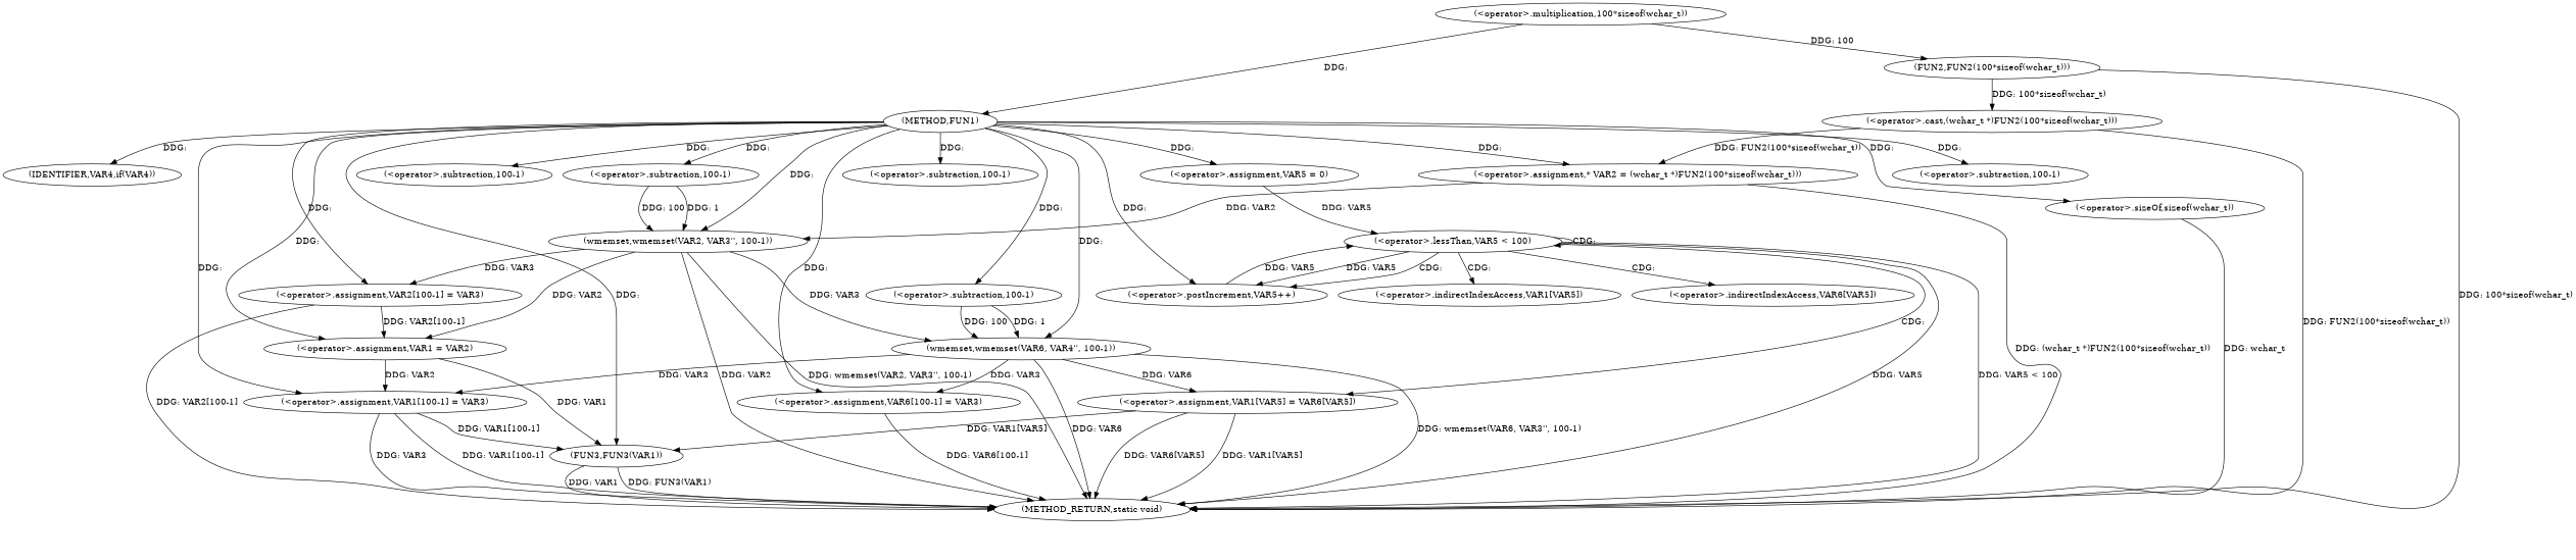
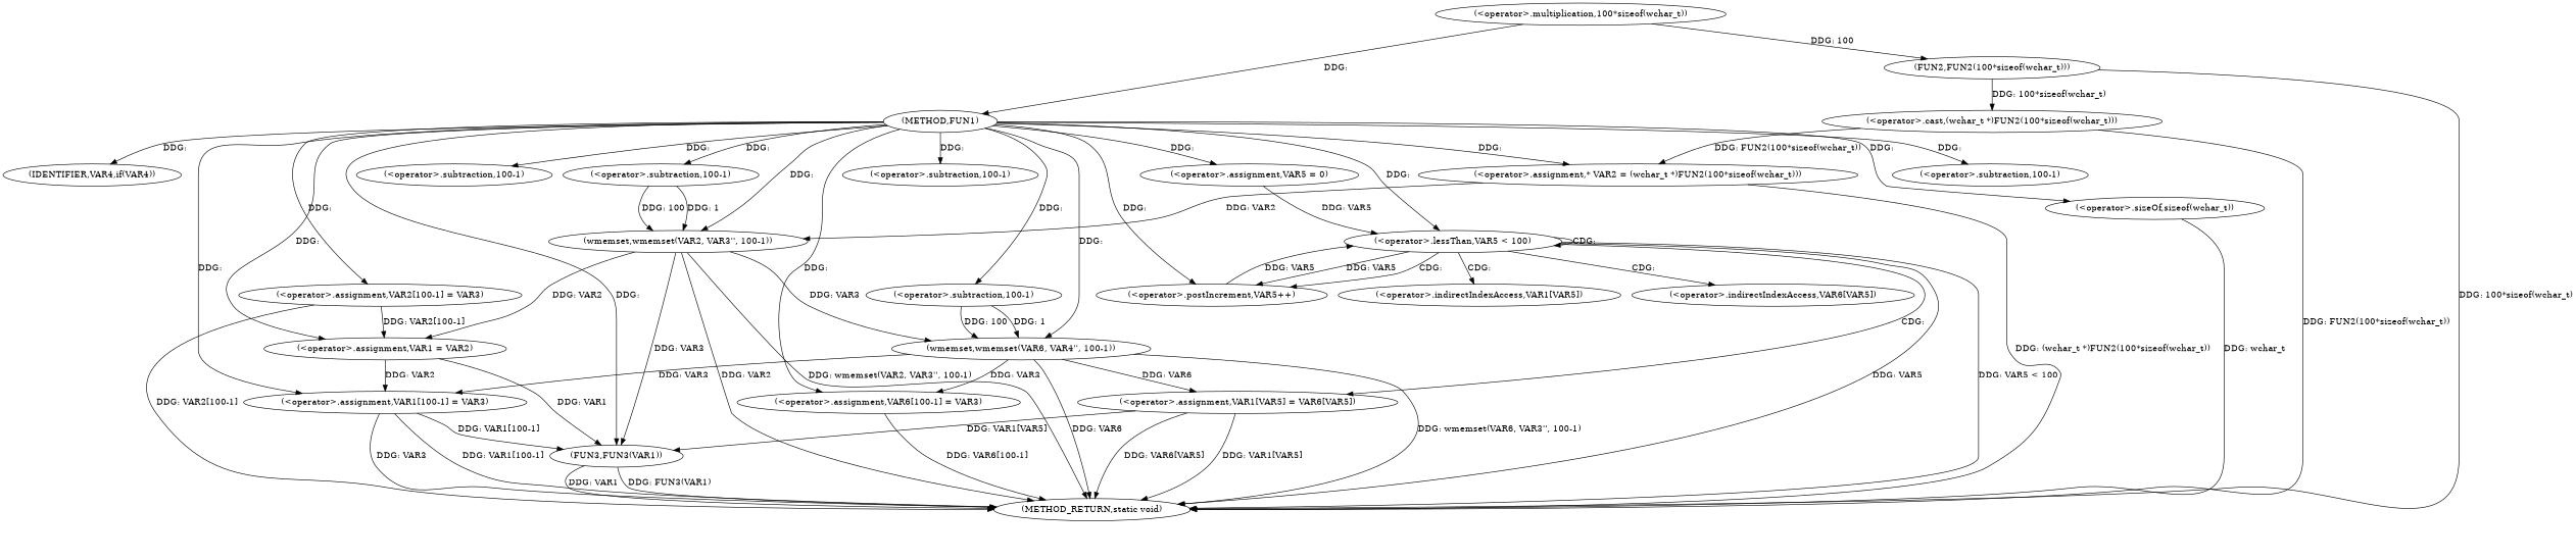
  digraph {
    n1 [label="(METHOD,FUN1)"]
    n2 [label="(<operator>.assignment,* VAR2 = (wchar_t *)FUN2(100*sizeof(wchar_t)))"]
    n3 [label="(<operator>.sizeOf,sizeof(wchar_t))"]
    n4 [label="(wmemset,wmemset(VAR2, VAR3'', 100-1))"]
    n5 [label="(<operator>.subtraction,100-1)"]
    n6 [label="(<operator>.assignment,VAR2[100-1] = VAR3)"]
    n7 [label="(<operator>.subtraction,100-1)"]
    n8 [label="(IDENTIFIER,VAR4,if(VAR4))"]
    n9 [label="(<operator>.assignment,VAR1 = VAR2)"]
    n10 [label="(wmemset,wmemset(VAR6, VAR4'', 100-1))"]
    n11 [label="(<operator>.subtraction,100-1)"]
    n12 [label="(<operator>.assignment,VAR6[100-1] = VAR3)"]
    n13 [label="(<operator>.subtraction,100-1)"]
    n14 [label="(<operator>.assignment,VAR5 = 0)"]
    n15 [label="(<operator>.lessThan,VAR5 < 100)"]
    n16 [label="(<operator>.postIncrement,VAR5++)"]
    n17 [label="(<operator>.assignment,VAR1[100-1] = VAR3)"]
    n18 [label="(<operator>.subtraction,100-1)"]
    n19 [label="(FUN3,FUN3(VAR1))"]
    n20 [label="(METHOD_RETURN,static void)"]
    n21 [label="(<operator>.multiplication,100*sizeof(wchar_t))"]
    n22 [label="(FUN2,FUN2(100*sizeof(wchar_t)))"]
    n23 [label="(<operator>.assignment,VAR1[VAR5] = VAR6[VAR5])"]
    n24 [label="(<operator>.indirectIndexAccess,VAR1[VAR5])"]
    n25 [label="(<operator>.indirectIndexAccess,VAR6[VAR5])"]
    n26 [label="(<operator>.cast,(wchar_t *)FUN2(100*sizeof(wchar_t)))"]
    n1 -> n2 [label="DDG: "]
    n1 -> n3 [label="DDG: "]
    n1 -> n4 [label="DDG: "]
    n1 -> n5 [label="DDG: "]
    n1 -> n6 [label="DDG: "]
    n1 -> n7 [label="DDG: "]
    n1 -> n8 [label="DDG: "]
    n1 -> n9 [label="DDG: "]
    n1 -> n10 [label="DDG: "]
    n1 -> n11 [label="DDG: "]
    n1 -> n12 [label="DDG: "]
    n1 -> n13 [label="DDG: "]
    n1 -> n14 [label="DDG: "]
+   n1 -> n15 [label="DDG: "]
    n1 -> n16 [label="DDG: "]
    n1 -> n17 [label="DDG: "]
    n1 -> n18 [label="DDG: "]
    n1 -> n19 [label="DDG: "]
    n2 -> n4 [label="DDG: VAR2"]
    n2 -> n20 [label="DDG: (wchar_t *)FUN2(100*sizeof(wchar_t))"]
    n3 -> n20 [label="DDG: wchar_t"]
-   n4 -> n6 [label="DDG: VAR3"]
+   n4 -> n19 [label="DDG: VAR3"]
    n4 -> n9 [label="DDG: VAR2"]
    n4 -> n10 [label="DDG: VAR3"]
    n4 -> n20 [label="DDG: VAR2"]
    n4 -> n20 [label="DDG: wmemset(VAR2, VAR3'', 100-1)"]
    n5 -> n4 [label="DDG: 100"]
    n5 -> n4 [label="DDG: 1"]
    n6 -> n9 [label="DDG: VAR2[100-1]"]
    n6 -> n20 [label="DDG: VAR2[100-1]"]
    n9 -> n17 [label="DDG: VAR2"]
    n9 -> n19 [label="DDG: VAR1"]
    n10 -> n12 [label="DDG: VAR3"]
    n10 -> n17 [label="DDG: VAR3"]
    n10 -> n20 [label="DDG: wmemset(VAR6, VAR3'', 100-1)"]
    n10 -> n20 [label="DDG: VAR6"]
    n10 -> n23 [label="DDG: VAR6"]
    n11 -> n10 [label="DDG: 100"]
    n11 -> n10 [label="DDG: 1"]
    n12 -> n20 [label="DDG: VAR6[100-1]"]
    n14 -> n15 [label="DDG: VAR5"]
    n15 -> n15 [label="CDG: "]
    n15 -> n16 [label="DDG: VAR5"]
    n15 -> n16 [label="CDG: "]
    n15 -> n20 [label="DDG: VAR5"]
    n15 -> n20 [label="DDG: VAR5 < 100"]
    n15 -> n23 [label="CDG: "]
    n15 -> n24 [label="CDG: "]
    n15 -> n25 [label="CDG: "]
    n16 -> n15 [label="DDG: VAR5"]
    n17 -> n19 [label="DDG: VAR1[100-1]"]
    n17 -> n20 [label="DDG: VAR1[100-1]"]
    n17 -> n20 [label="DDG: VAR3"]
    n19 -> n20 [label="DDG: FUN3(VAR1)"]
    n19 -> n20 [label="DDG: VAR1"]
    n21 -> n1 [label="DDG: "]
    n21 -> n22 [label="DDG: 100"]
    n22 -> n20 [label="DDG: 100*sizeof(wchar_t)"]
    n22 -> n26 [label="DDG: 100*sizeof(wchar_t)"]
    n23 -> n19 [label="DDG: VAR1[VAR5]"]
    n23 -> n20 [label="DDG: VAR1[VAR5]"]
    n23 -> n20 [label="DDG: VAR6[VAR5]"]
    n26 -> n2 [label="DDG: FUN2(100*sizeof(wchar_t))"]
    n26 -> n20 [label="DDG: FUN2(100*sizeof(wchar_t))"]
  }
